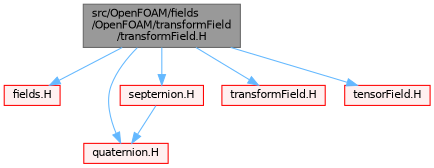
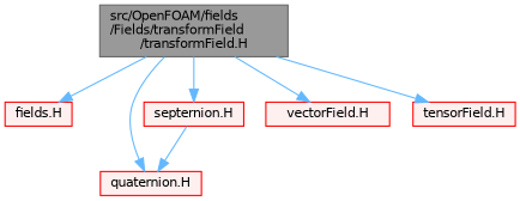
  digraph {
    node [color=red fillcolor="#FFF0F0" fontname=Helvetica fontsize=10 shape=box style=filled]
    edge [color=steelblue1 fontname=Helvetica fontsize=10 labelfontname=Helvetica labelfontsize=10 style=solid]
-   n1 [color=gray40 fillcolor=grey60 fontcolor=black height=0.2 label="src/OpenFOAM/fields\l/OpenFOAM/transformField\l/transformField.H" width=0.4]
+   n1 [color=gray40 fillcolor=grey60 fontcolor=black height=0.2 label="src/OpenFOAM/fields\l/Fields/transformField\l/transformField.H" width=0.4]
    n2 [height=0.2 label="fields.H" width=0.4]
    n3 [height=0.2 label="quaternion.H" width=0.4]
    n4 [height=0.2 label="septernion.H" width=0.4]
-   n5 [height=0.2 label="transformField.H" width=0.4]
+   n5 [height=0.2 label="vectorField.H" width=0.4]
    n6 [height=0.2 label="tensorField.H" width=0.4]
    n1 -> n2
    n1 -> n3
    n1 -> n4
    n1 -> n5
    n1 -> n6
    n4 -> n3
  }
